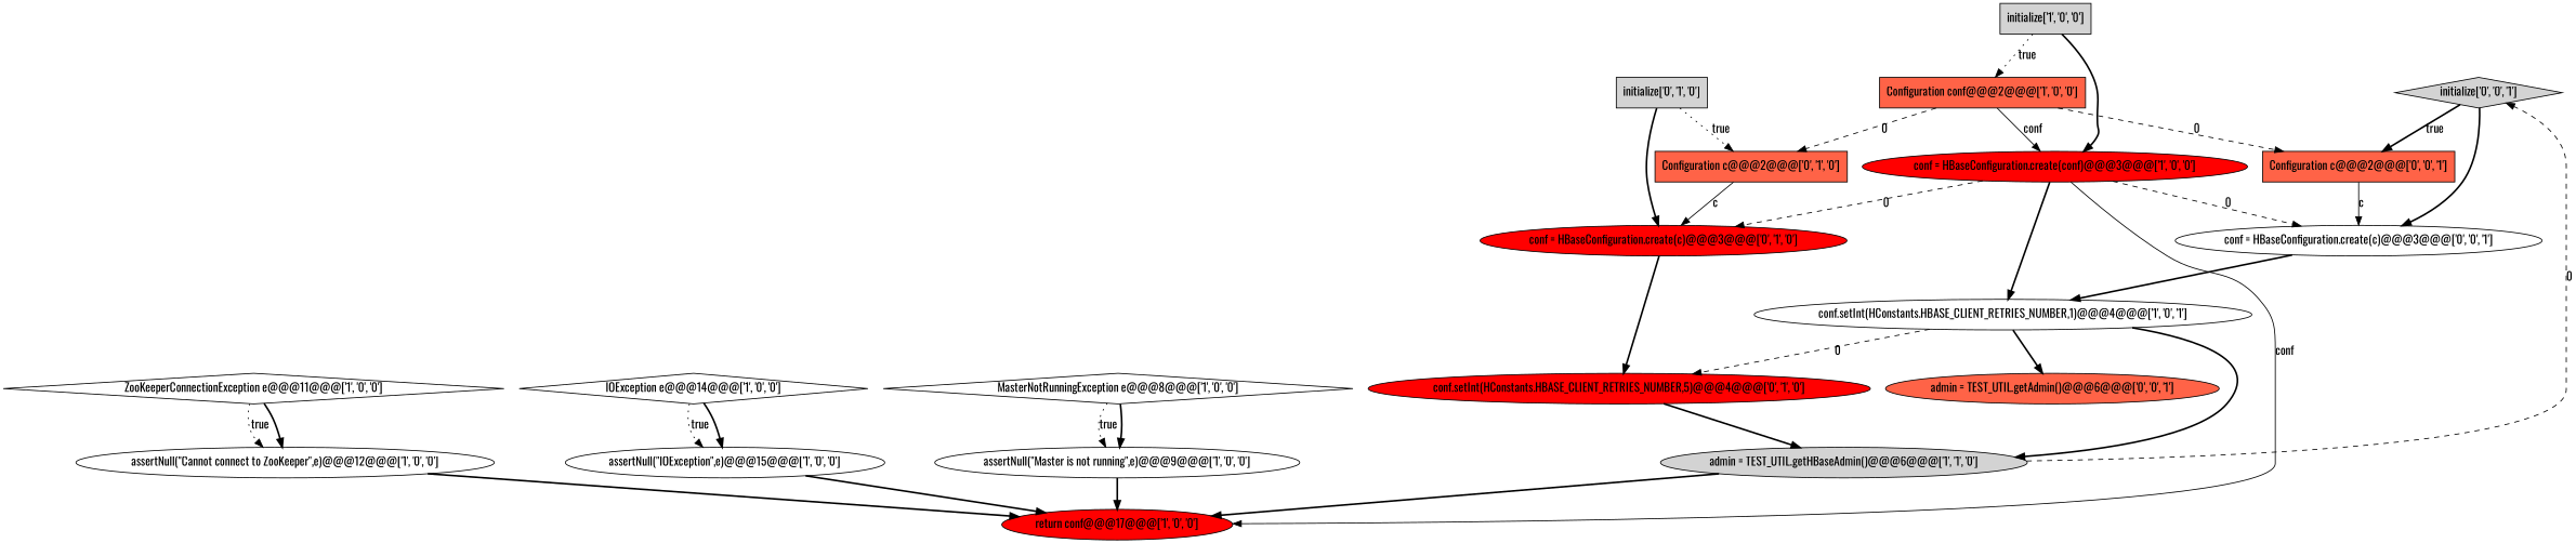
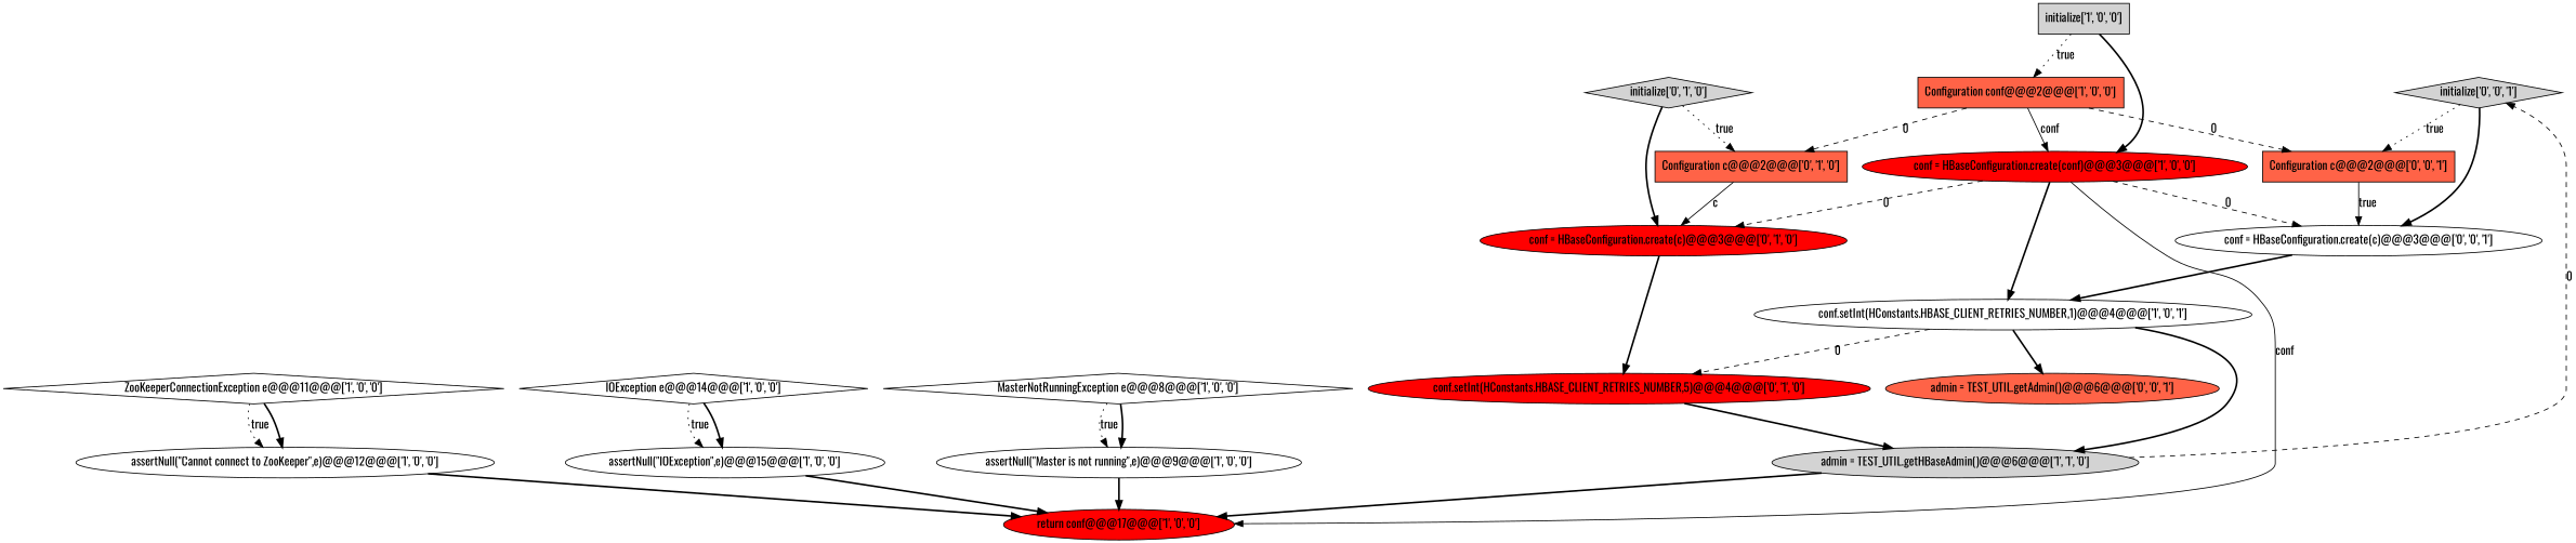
  digraph {
    fontname=Oswald
    node [fillcolor=white fontname=Oswald shape=ellipse style=filled]
    edge [fontname=Oswald style=bold]
    n1 [fillcolor=lightgray label="initialize['0', '0', '1']" shape=diamond]
    n2 [fillcolor=tomato label="Configuration c@@@2@@@['0', '0', '1']" shape=box]
    n3 [label="conf = HBaseConfiguration.create(c)@@@3@@@['0', '0', '1']"]
    n4 [label="conf.setInt(HConstants.HBASE_CLIENT_RETRIES_NUMBER,1)@@@4@@@['1', '0', '1']"]
    n5 [label="assertNull(\"Cannot connect to ZooKeeper\",e)@@@12@@@['1', '0', '0']"]
    n6 [fillcolor=red label="return conf@@@17@@@['1', '0', '0']"]
    n7 [label="IOException e@@@14@@@['1', '0', '0']" shape=diamond]
    n8 [label="assertNull(\"IOException\",e)@@@15@@@['1', '0', '0']"]
    n9 [label="MasterNotRunningException e@@@8@@@['1', '0', '0']" shape=diamond]
    n10 [label="assertNull(\"Master is not running\",e)@@@9@@@['1', '0', '0']"]
    n11 [fillcolor=red label="conf = HBaseConfiguration.create(conf)@@@3@@@['1', '0', '0']"]
    n12 [fillcolor=red label="conf = HBaseConfiguration.create(c)@@@3@@@['0', '1', '0']"]
    n13 [fillcolor=tomato label="admin = TEST_UTIL.getAdmin()@@@6@@@['0', '0', '1']"]
    n14 [fillcolor=red label="conf.setInt(HConstants.HBASE_CLIENT_RETRIES_NUMBER,5)@@@4@@@['0', '1', '0']"]
    n15 [fillcolor=lightgray label="admin = TEST_UTIL.getHBaseAdmin()@@@6@@@['1', '1', '0']"]
    n16 [label="ZooKeeperConnectionException e@@@11@@@['1', '0', '0']" shape=diamond]
    n17 [fillcolor=tomato label="Configuration conf@@@2@@@['1', '0', '0']" shape=box]
    n18 [fillcolor=tomato label="Configuration c@@@2@@@['0', '1', '0']" shape=box]
    n19 [fillcolor=lightgray label="initialize['1', '0', '0']" shape=box]
-   n20 [fillcolor=lightgray label="initialize['0', '1', '0']" shape=box]
-   n1 -> n2 [label=true]
+   n20 [fillcolor=lightgray label="initialize['0', '1', '0']" shape=diamond]
+   n1 -> n2 [label=true style=dotted]
    n1 -> n3
-   n2 -> n3 [label=c style=solid]
+   n2 -> n3 [label=true style=solid]
    n3 -> n4
    n4 -> n13
    n4 -> n14 [label=0 style=dashed]
    n4 -> n15
    n5 -> n6
    n7 -> n8
    n7 -> n8 [label=true style=dotted]
    n8 -> n6
    n9 -> n10
    n9 -> n10 [label=true style=dotted]
    n10 -> n6
    n11 -> n3 [label=0 style=dashed]
    n11 -> n4
    n11 -> n6 [label=conf style=solid]
    n11 -> n12 [label=0 style=dashed]
    n12 -> n14
    n14 -> n15
    n15 -> n1 [label=0 style=dashed]
    n15 -> n6
    n16 -> n5
    n16 -> n5 [label=true style=dotted]
    n17 -> n2 [label=0 style=dashed]
    n17 -> n11 [label=conf style=solid]
    n17 -> n18 [label=0 style=dashed]
    n18 -> n12 [label=c style=solid]
    n19 -> n11
    n19 -> n17 [label=true style=dotted]
    n20 -> n12
    n20 -> n18 [label=true style=dotted]
  }
